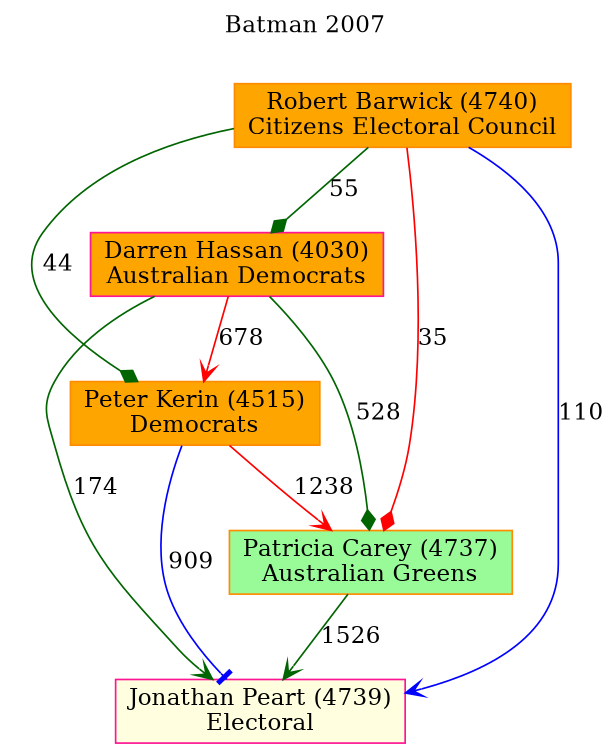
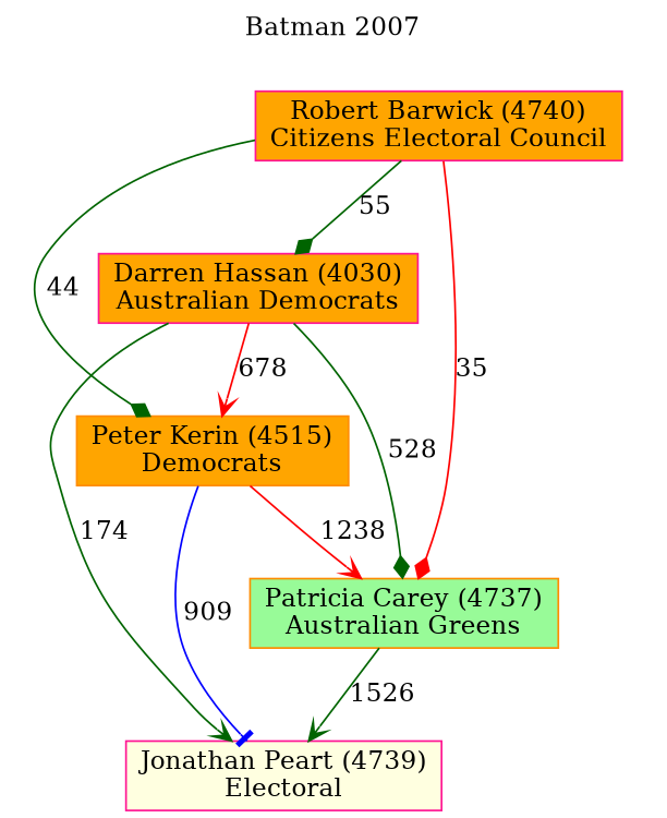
  digraph {
    label="Batman 2007"
    labelloc=t
    mclimit=10
    node [color=deeppink fillcolor=orange shape=box style=filled]
    edge [arrowhead=vee color=darkgreen]
    n1 [fillcolor=lightyellow label="Jonathan Peart (4739)\nElectoral"]
    n2 [color=darkorange fillcolor=palegreen label="Patricia Carey (4737)\nAustralian Greens"]
    n3 [color=darkorange label="Peter Kerin (4515)\nDemocrats"]
    n4 [label="Darren Hassan (4030)\nAustralian Democrats"]
-   n5 [color=darkorange label="Robert Barwick (4740)\nCitizens Electoral Council"]
+   n5 [label="Robert Barwick (4740)\nCitizens Electoral Council"]
    n2 -> n1 [label=1526]
    n3 -> n1 [arrowhead=tee color=blue label=909]
    n3 -> n2 [color=red label=1238]
    n4 -> n1 [label=174]
    n4 -> n2 [arrowhead=diamond label=528]
    n4 -> n3 [color=red label=678]
-   n5 -> n1 [color=blue label=110]
    n5 -> n2 [arrowhead=diamond color=red label=35]
    n5 -> n3 [arrowhead=diamond label=44]
    n5 -> n4 [arrowhead=diamond label=55]
  }
